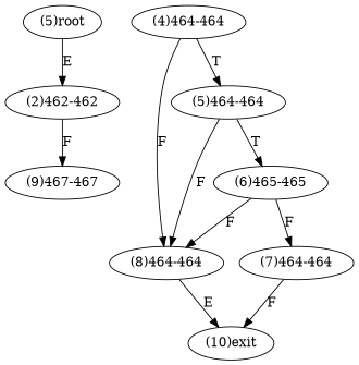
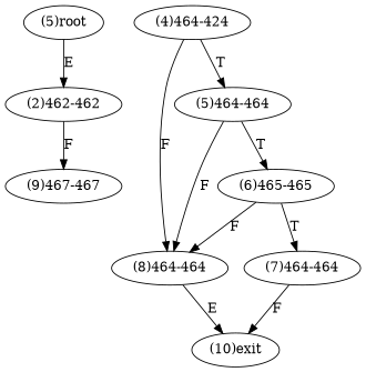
  digraph {
    n1 [label="(5)root"]
    n2 [label="(2)462-462"]
    n3 [label="(9)467-467"]
-   n4 [label="(4)464-464"]
+   n4 [label="(4)464-424"]
    n5 [label="(8)464-464"]
    n6 [label="(5)464-464"]
    n7 [label="(10)exit"]
    n8 [label="(6)465-465"]
    n9 [label="(7)464-464"]
    n1 -> n2 [label=E]
    n2 -> n3 [label=F]
    n4 -> n5 [label=F]
    n4 -> n6 [label=T]
    n5 -> n7 [label=E]
    n6 -> n5 [label=F]
    n6 -> n8 [label=T]
    n8 -> n5 [label=F]
-   n8 -> n9 [label=F]
+   n8 -> n9 [label=T]
    n9 -> n7 [label=F]
  }
